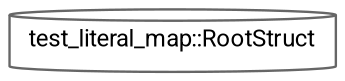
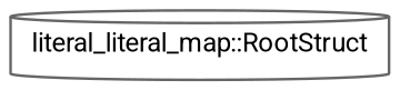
  digraph {
    rankdir=TB
    fontname=Roboto
-   n1 [color=grey40 fillcolor=white fontname=Roboto fontsize=10 height=0.2 label="test_literal_map::RootStruct" shape=cylinder style=filled width=0.4]
+   n1 [color=grey40 fillcolor=white fontname=Roboto fontsize=10 height=0.2 label="literal_literal_map::RootStruct" shape=cylinder style=filled width=0.4]
  }
